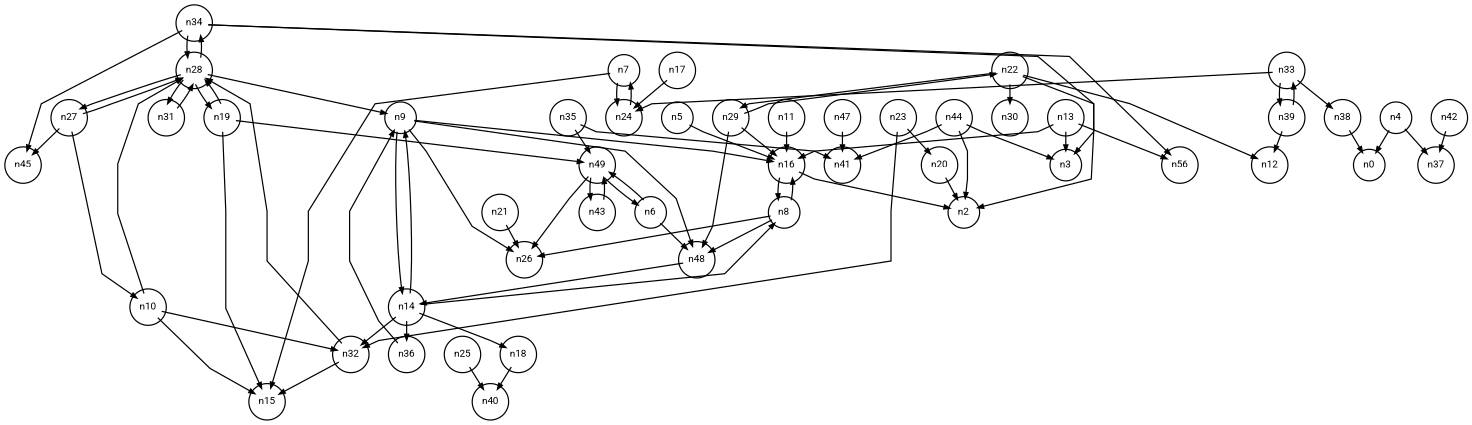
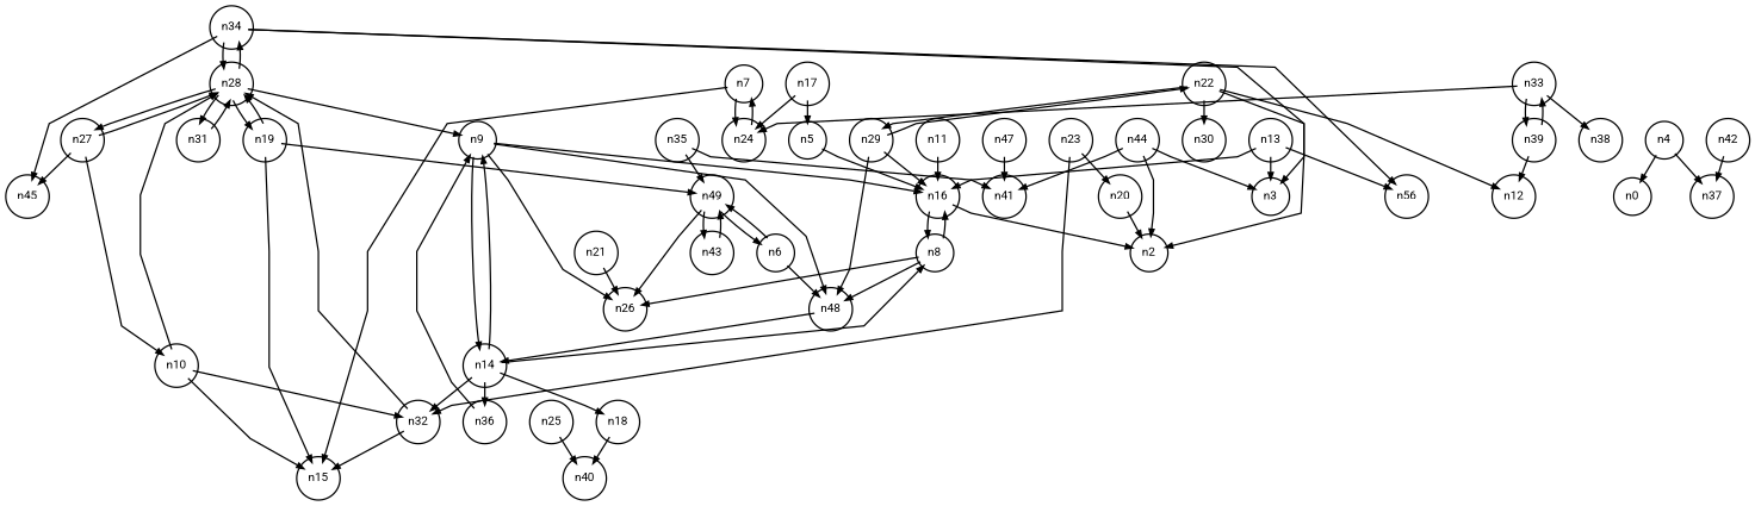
  digraph {
    fontname=Roboto
    fontsize=8
    nodesep=0.22
    nodesize=0.16
    ranksep=0.22
    splines=polyline
    node [fixedsize=shape fontname=Roboto fontsize=8 shape=circle]
    edge [arrowsize=0.5 fontname=Roboto]
    n3 [width=0.32]
    n4 [width=0.32]
    n0 [width=0.32]
    n37 [width=0.32]
    n16 [width=0.32]
    n2 [width=0.32]
    n8 [width=0.32]
    n48 [width=0.32]
    n26 [width=0.32]
    n14 [width=0.32]
    n5 [width=0.32]
    n9 [width=0.32]
    n32 [width=0.32]
    n18 [width=0.32]
    n36 [width=0.32]
    n15 [width=0.32]
    n28 [width=0.32]
    n40 [width=0.32]
    n6 [width=0.32]
    n49 [width=0.32]
    n43 [width=0.32]
    n7 [width=0.32]
    n24 [width=0.32]
    n10 [width=0.32]
    n19 [width=0.32]
    n27 [width=0.32]
    n31 [width=0.32]
    n34 [width=0.32]
    n45 [width=0.32]
    n46 [label=n56 width=0.32]
    n11 [width=0.32]
    n13 [width=0.32]
    n17 [width=0.32]
    n20 [width=0.32]
    n21 [width=0.32]
    n22 [width=0.32]
    n12 [width=0.32]
    n30 [width=0.32]
    n29 [width=0.32]
    n39 [width=0.32]
    n33 [width=0.32]
    n38 [width=0.32]
    n23 [width=0.32]
    n25 [width=0.32]
    n35 [width=0.32]
    n41 [width=0.32]
    n42 [width=0.32]
    n44 [width=0.32]
    n47 [width=0.32]
    n4 -> n0
    n4 -> n37
    n16 -> n2
    n16 -> n8
    n8 -> n16
    n8 -> n48
    n8 -> n26
    n48 -> n14
    n14 -> n8
    n14 -> n9
    n14 -> n32
    n14 -> n18
    n14 -> n36
    n5 -> n16
    n9 -> n16
    n9 -> n48
    n9 -> n26
    n9 -> n14
    n32 -> n15
    n32 -> n28
    n18 -> n40
    n36 -> n9
    n28 -> n9
    n28 -> n19
    n28 -> n27
    n28 -> n31
    n28 -> n34
    n6 -> n48
    n6 -> n49
    n49 -> n26
    n49 -> n6
    n49 -> n43
    n43 -> n49
    n7 -> n15
    n7 -> n24
    n24 -> n7
    n10 -> n32
    n10 -> n15
    n10 -> n28
    n19 -> n15
    n19 -> n28
    n19 -> n49
    n27 -> n28
    n27 -> n10
    n27 -> n45
    n31 -> n28
    n34 -> n3
    n34 -> n28
    n34 -> n45
    n34 -> n46
    n11 -> n16
    n13 -> n3
    n13 -> n16
    n13 -> n46
+   n17 -> n5
    n17 -> n24
    n20 -> n2
    n21 -> n26
    n22 -> n2
    n22 -> n12
    n22 -> n30
    n22 -> n29
    n29 -> n16
    n29 -> n48
    n29 -> n22
    n39 -> n12
    n39 -> n33
    n33 -> n24
    n33 -> n39
    n33 -> n38
-   n38 -> n0
    n23 -> n32
    n23 -> n20
    n25 -> n40
    n35 -> n49
    n35 -> n41
    n42 -> n37
    n44 -> n3
    n44 -> n2
    n44 -> n41
    n47 -> n41
  }
